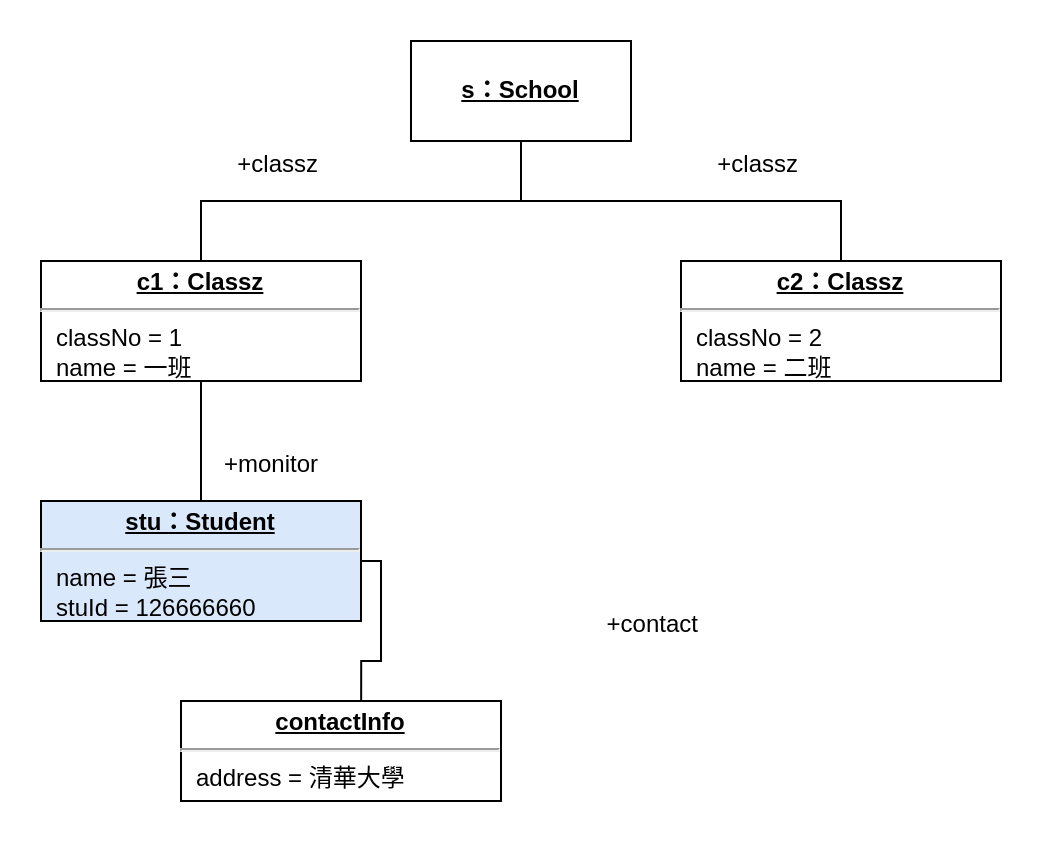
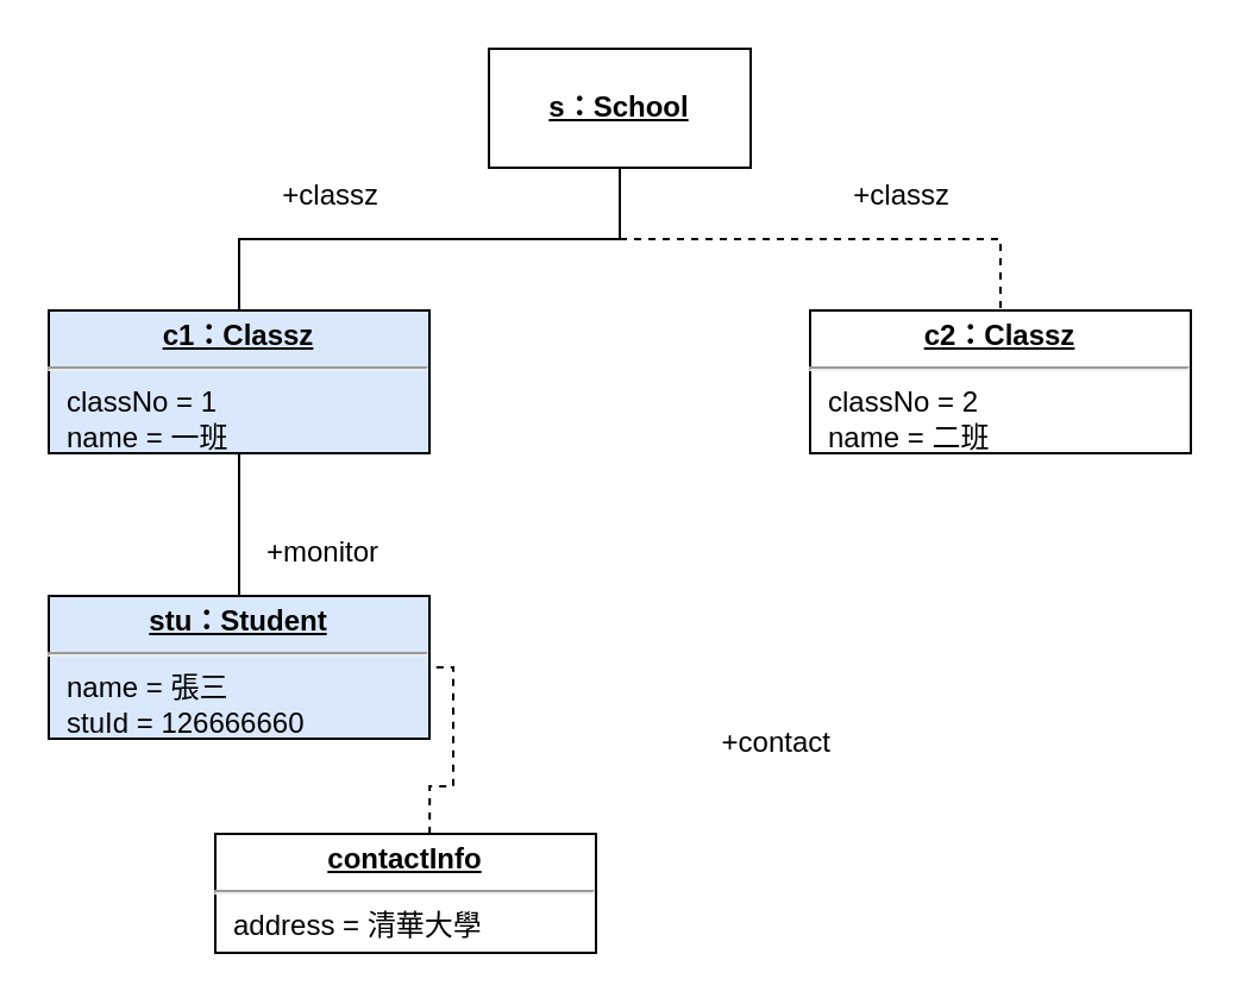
  <mxCell id="0" />
  <mxCell id="1" parent="0" />
  <mxCell id="2" value="&lt;u&gt;&lt;b&gt;s：School&lt;/b&gt;&lt;/u&gt;" style="html=1;whiteSpace=wrap;" vertex="1" parent="1"><mxGeometry x="205" y="20" width="110" height="50" as="geometry" /></mxCell>
  <mxCell id="3" value="&lt;p style=&quot;margin:0px;margin-top:4px;text-align:center;text-decoration:underline;&quot;&gt;&lt;b&gt;c2：Classz&lt;/b&gt;&lt;/p&gt;&lt;hr&gt;&lt;p style=&quot;margin:0px;margin-left:8px;&quot;&gt;classNo = 2&lt;/p&gt;&lt;p style=&quot;margin:0px;margin-left:8px;&quot;&gt;name = 二班&lt;/p&gt;" style="verticalAlign=top;align=left;overflow=fill;fontSize=12;fontFamily=Helvetica;html=1;whiteSpace=wrap;" vertex="1" parent="1"><mxGeometry x="340" y="130" width="160" height="60" as="geometry" /></mxCell>
- <mxCell id="4" value="&lt;p style=&quot;margin:0px;margin-top:4px;text-align:center;text-decoration:underline;&quot;&gt;&lt;b&gt;c1：Classz&lt;/b&gt;&lt;/p&gt;&lt;hr&gt;&lt;p style=&quot;margin:0px;margin-left:8px;&quot;&gt;classNo = 1&lt;/p&gt;&lt;p style=&quot;margin:0px;margin-left:8px;&quot;&gt;name = 一班&lt;/p&gt;" style="verticalAlign=top;align=left;overflow=fill;fontSize=12;fontFamily=Helvetica;html=1;whiteSpace=wrap;" vertex="1" parent="1"><mxGeometry x="20" y="130" width="160" height="60" as="geometry" /></mxCell>
+ <mxCell id="4" value="&lt;p style=&quot;margin:0px;margin-top:4px;text-align:center;text-decoration:underline;&quot;&gt;&lt;b&gt;c1：Classz&lt;/b&gt;&lt;/p&gt;&lt;hr&gt;&lt;p style=&quot;margin:0px;margin-left:8px;&quot;&gt;classNo = 1&lt;/p&gt;&lt;p style=&quot;margin:0px;margin-left:8px;&quot;&gt;name = 一班&lt;/p&gt;" style="verticalAlign=top;align=left;overflow=fill;fontSize=12;fontFamily=Helvetica;html=1;whiteSpace=wrap;fillColor=#dae8fc;" vertex="1" parent="1"><mxGeometry x="20" y="130" width="160" height="60" as="geometry" /></mxCell>
  <mxCell id="5" value="&lt;p style=&quot;margin:0px;margin-top:4px;text-align:center;text-decoration:underline;&quot;&gt;&lt;b&gt;stu：Student&lt;/b&gt;&lt;/p&gt;&lt;hr&gt;&lt;p style=&quot;margin:0px;margin-left:8px;&quot;&gt;name = 張三&lt;/p&gt;&lt;p style=&quot;margin:0px;margin-left:8px;&quot;&gt;stuId = 126666660&lt;/p&gt;" style="verticalAlign=top;align=left;overflow=fill;fontSize=12;fontFamily=Helvetica;html=1;whiteSpace=wrap;fillColor=#dae8fc;" vertex="1" parent="1"><mxGeometry x="20" y="250" width="160" height="60" as="geometry" /></mxCell>
  <mxCell id="6" value="&lt;p style=&quot;margin:0px;margin-top:4px;text-align:center;text-decoration:underline;&quot;&gt;&lt;b&gt;contactInfo&lt;/b&gt;&lt;/p&gt;&lt;hr&gt;&lt;p style=&quot;margin:0px;margin-left:8px;&quot;&gt;address = 清華大學&lt;/p&gt;" style="verticalAlign=top;align=left;overflow=fill;fontSize=12;fontFamily=Helvetica;html=1;whiteSpace=wrap;" vertex="1" parent="1"><mxGeometry x="90" y="350" width="160" height="50" as="geometry" /></mxCell>
- <mxCell id="7" value="" style="endArrow=none;html=1;rounded=0;exitX=0.5;exitY=1;exitDx=0;exitDy=0;edgeStyle=orthogonalEdgeStyle;entryX=0.5;entryY=0;entryDx=0;entryDy=0;" edge="1" parent="1" source="2" target="3"><mxGeometry relative="1" as="geometry"><mxPoint x="210" y="100" as="sourcePoint" /><mxPoint x="449" y="130" as="targetPoint" /></mxGeometry></mxCell>
+ <mxCell id="7" value="" style="endArrow=none;html=1;rounded=0;exitX=0.5;exitY=1;exitDx=0;exitDy=0;edgeStyle=orthogonalEdgeStyle;entryX=0.5;entryY=0;entryDx=0;entryDy=0;dashed=1;" edge="1" parent="1" source="2" target="3"><mxGeometry relative="1" as="geometry"><mxPoint x="210" y="100" as="sourcePoint" /><mxPoint x="449" y="130" as="targetPoint" /></mxGeometry></mxCell>
  <mxCell id="8" value="+classz" style="resizable=0;html=1;whiteSpace=wrap;align=right;verticalAlign=bottom;" connectable="0" vertex="1" parent="7"><mxGeometry x="1" relative="1" as="geometry"><mxPoint x="-20" y="-40" as="offset" /></mxGeometry></mxCell>
  <mxCell id="9" value="" style="endArrow=none;html=1;rounded=0;exitX=0.5;exitY=0;exitDx=0;exitDy=0;edgeStyle=orthogonalEdgeStyle;" edge="1" parent="1" source="4"><mxGeometry relative="1" as="geometry"><mxPoint x="90" y="129.5" as="sourcePoint" /><mxPoint x="260" y="69.5" as="targetPoint" /><Array as="points"><mxPoint x="100" y="100" /><mxPoint x="260" y="100" /></Array></mxGeometry></mxCell>
  <mxCell id="10" value="+classz" style="resizable=0;html=1;whiteSpace=wrap;align=right;verticalAlign=bottom;" connectable="0" vertex="1" parent="9"><mxGeometry x="1" relative="1" as="geometry"><mxPoint x="-100" y="21" as="offset" /></mxGeometry></mxCell>
  <mxCell id="11" value="" style="endArrow=none;html=1;rounded=0;exitX=0.5;exitY=0;exitDx=0;exitDy=0;entryX=0.5;entryY=1;entryDx=0;entryDy=0;" edge="1" parent="1" source="5" target="4"><mxGeometry relative="1" as="geometry"><mxPoint x="34" y="260" as="sourcePoint" /><mxPoint x="204" y="200" as="targetPoint" /></mxGeometry></mxCell>
  <mxCell id="12" value="+monitor" style="resizable=0;html=1;whiteSpace=wrap;align=right;verticalAlign=bottom;" connectable="0" vertex="1" parent="11"><mxGeometry x="1" relative="1" as="geometry"><mxPoint x="60" y="50" as="offset" /></mxGeometry></mxCell>
- <mxCell id="13" value="" style="endArrow=none;html=1;rounded=0;exitX=0.563;exitY=0;exitDx=0;exitDy=0;entryX=1;entryY=0.5;entryDx=0;entryDy=0;exitPerimeter=0;edgeStyle=orthogonalEdgeStyle;" edge="1" parent="1" source="6" target="5"><mxGeometry relative="1" as="geometry"><mxPoint x="315" y="300" as="sourcePoint" /><mxPoint x="315" y="240" as="targetPoint" /></mxGeometry></mxCell>
+ <mxCell id="13" value="" style="endArrow=none;html=1;rounded=0;exitX=0.563;exitY=0;exitDx=0;exitDy=0;entryX=1;entryY=0.5;entryDx=0;entryDy=0;exitPerimeter=0;edgeStyle=orthogonalEdgeStyle;dashed=1;" edge="1" parent="1" source="6" target="5"><mxGeometry relative="1" as="geometry"><mxPoint x="315" y="300" as="sourcePoint" /><mxPoint x="315" y="240" as="targetPoint" /></mxGeometry></mxCell>
  <mxCell id="14" value="+contact" style="resizable=0;html=1;whiteSpace=wrap;align=right;verticalAlign=bottom;" connectable="0" vertex="1" parent="13"><mxGeometry x="1" relative="1" as="geometry"><mxPoint x="170" y="40" as="offset" /></mxGeometry></mxCell>
